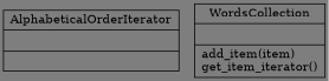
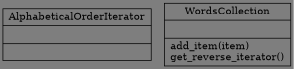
  digraph {
    bgcolor="#7e7e7e"
    rankdir=BT
    node [color=black fontcolor=black shape=record style=solid]
    n1 [label=<{AlphabeticalOrderIterator|<br ALIGN="LEFT"/>|}>]
-   n2 [label=<{WordsCollection|<br ALIGN="LEFT"/>|add_item(item)<br ALIGN="LEFT"/>get_item_iterator()<br ALIGN="LEFT"/>}>]
+   n2 [label=<{WordsCollection|<br ALIGN="LEFT"/>|add_item(item)<br ALIGN="LEFT"/>get_reverse_iterator()<br ALIGN="LEFT"/>}>]
  }
